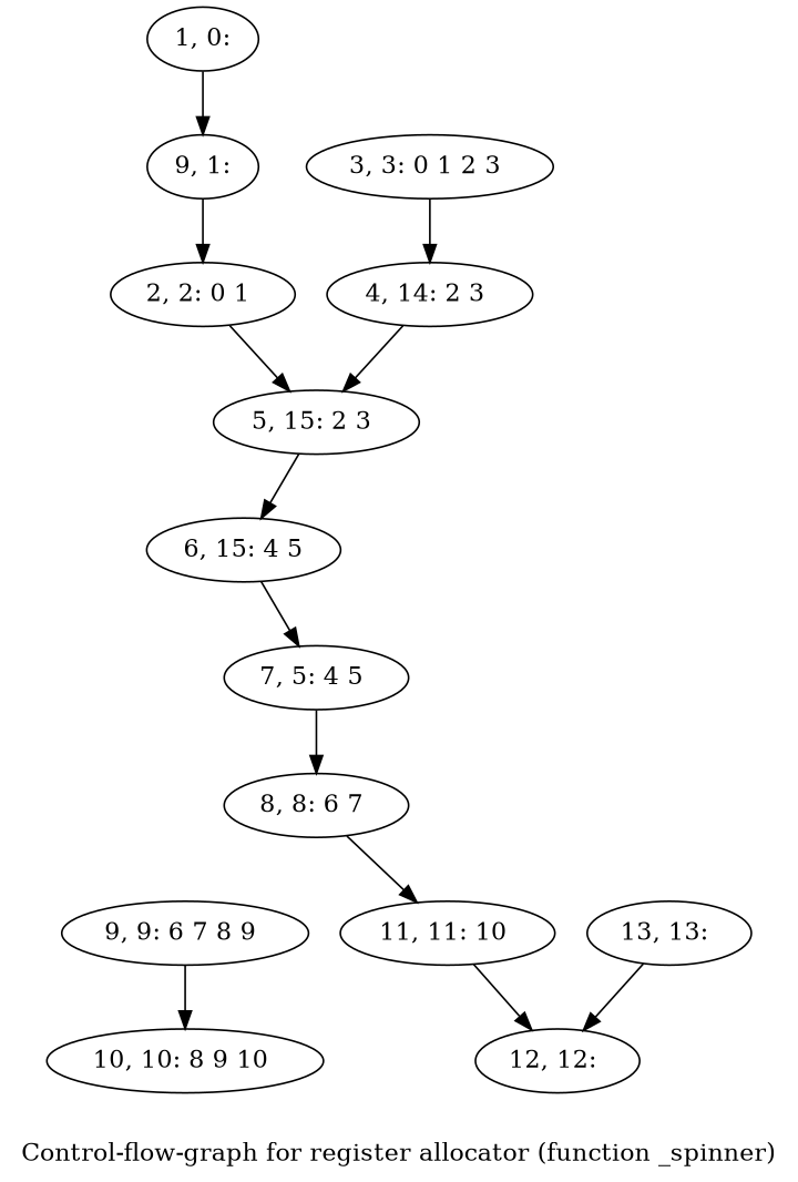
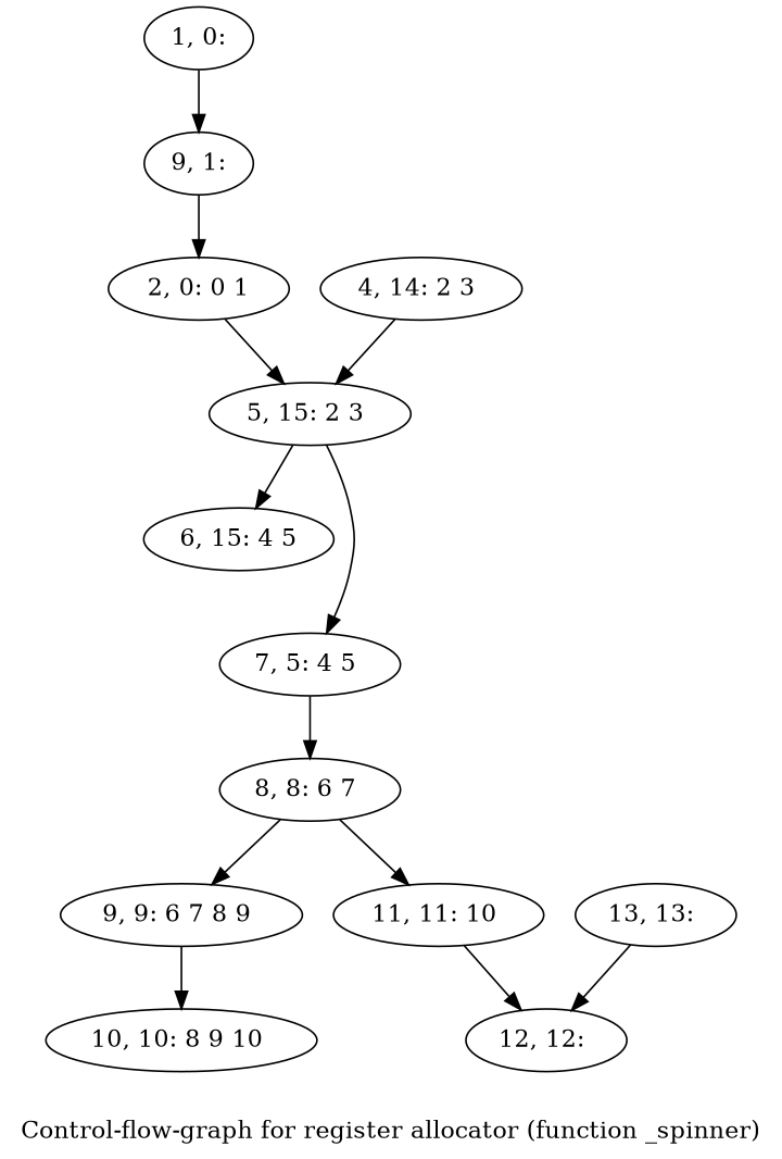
  digraph {
    label="Control-flow-graph for register allocator (function _spinner)"
    n1 [label="1, 0:"]
    n2 [label="9, 1:"]
-   n3 [label="2, 2: 0 1 "]
+   n3 [label="2, 0: 0 1"]
    n4 [label="5, 15: 2 3 "]
-   n5 [label="3, 3: 0 1 2 3 "]
    n6 [label="4, 14: 2 3 "]
    n7 [label="6, 15: 4 5"]
    n8 [label="7, 5: 4 5 "]
    n9 [label="8, 8: 6 7 "]
    n10 [label="9, 9: 6 7 8 9 "]
    n11 [label="11, 11: 10 "]
    n12 [label="10, 10: 8 9 10 "]
    n13 [label="12, 12: "]
    n14 [label="13, 13: "]
    n1 -> n2
    n2 -> n3
    n3 -> n4
    n4 -> n7
-   n5 -> n6
    n6 -> n4
-   n7 -> n8
+   n4 -> n8
    n8 -> n9
+   n9 -> n10
    n9 -> n11
    n10 -> n12
    n11 -> n13
    n14 -> n13
  }
